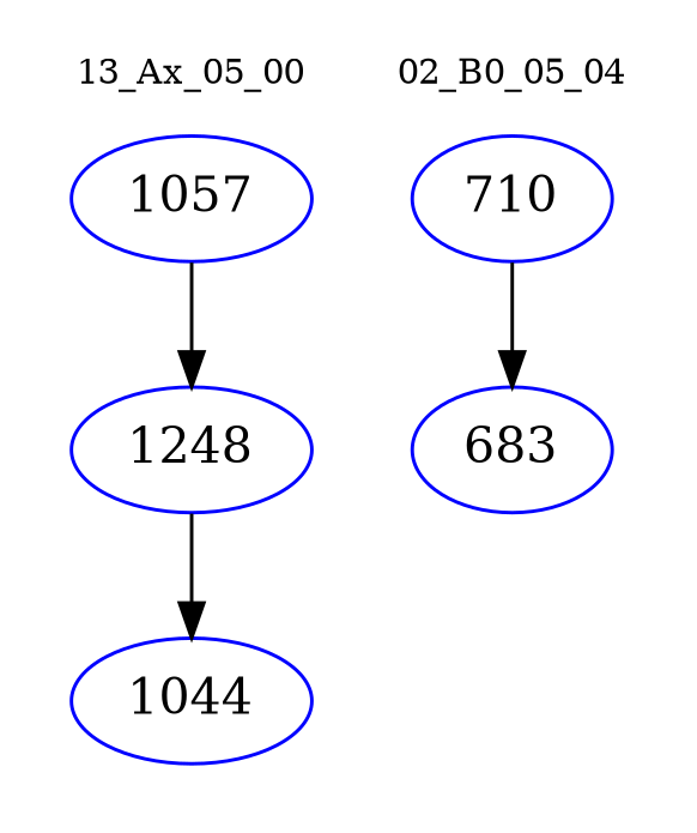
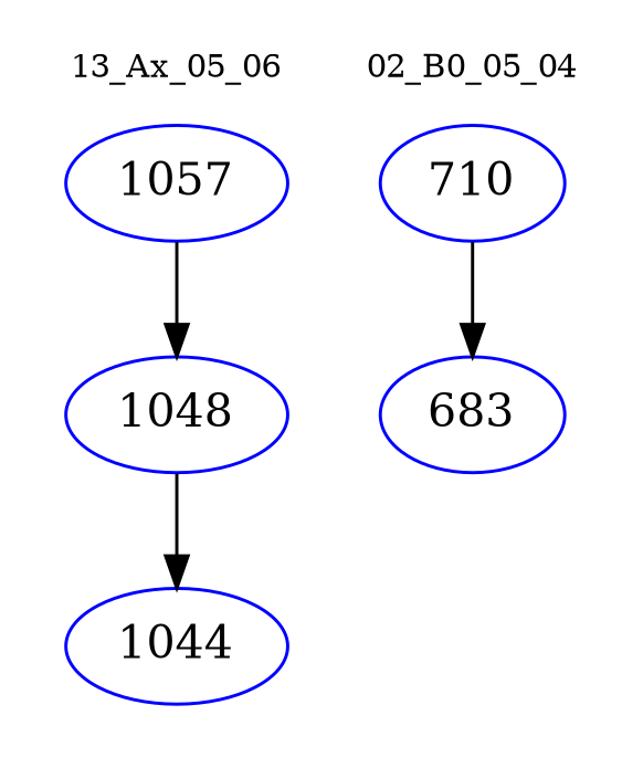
  digraph {
    node [color=blue]
    edge [color=black]
    n1 [label=1057]
-   n2 [label=1248]
+   n2 [label=1048]
    n3 [label=1044]
    n4 [label=710]
    n5 [label=683]
    subgraph cluster_1 {
      color=white
      fontsize=10
-     label="13_Ax_05_00"
+     label="13_Ax_05_06"
      n1
      n2
      n3
    }
    subgraph cluster_2 {
      color=white
      fontsize=10
      label="02_B0_05_04"
      n4
      n5
    }
    n1 -> n2
    n2 -> n3
    n4 -> n5
  }
